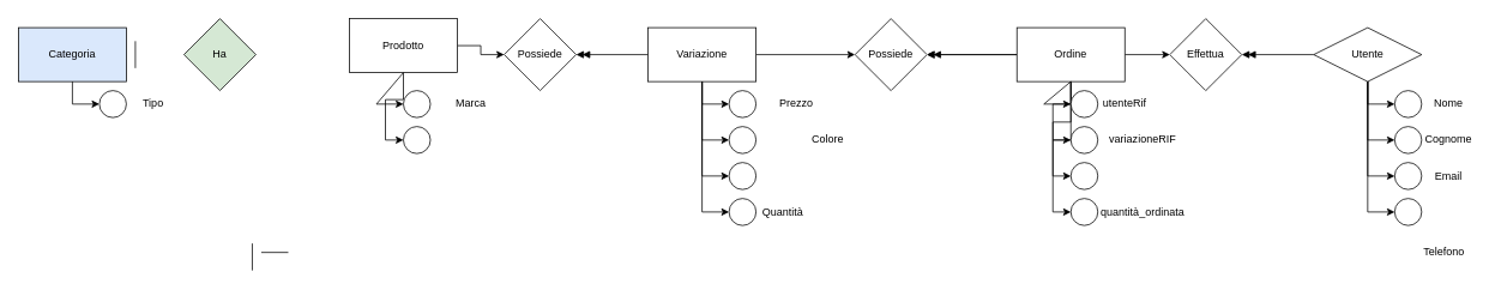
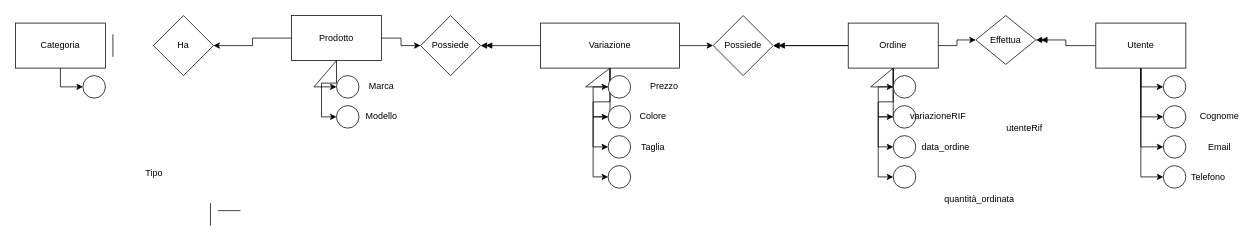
  <mxCell id="0" />
  <mxCell id="1" parent="0" />
  <mxCell id="2" style="edgeStyle=orthogonalEdgeStyle;rounded=0;orthogonalLoop=1;jettySize=auto;html=1;exitX=0.5;exitY=1;exitDx=0;exitDy=0;entryX=0;entryY=0.5;entryDx=0;entryDy=0;" parent="1" source="5" target="7" edge="1"><mxGeometry relative="1" as="geometry" /></mxCell>
+ <mxCell id="3" style="edgeStyle=orthogonalEdgeStyle;rounded=0;orthogonalLoop=1;jettySize=auto;html=1;exitX=0;exitY=0.5;exitDx=0;exitDy=0;entryX=1;entryY=0.5;entryDx=0;entryDy=0;" parent="1" source="5" target="45" edge="1"><mxGeometry relative="1" as="geometry" /></mxCell>
  <mxCell id="4" style="edgeStyle=orthogonalEdgeStyle;rounded=0;orthogonalLoop=1;jettySize=auto;html=1;exitX=1;exitY=0.5;exitDx=0;exitDy=0;entryX=0;entryY=0.5;entryDx=0;entryDy=0;" parent="1" source="5" target="66" edge="1"><mxGeometry relative="1" as="geometry" /></mxCell>
  <mxCell id="5" value="Prodotto" style="rounded=0;whiteSpace=wrap;html=1;" parent="1" vertex="1"><mxGeometry x="388" y="20" width="120" height="60" as="geometry" /></mxCell>
  <mxCell id="6" value="" style="ellipse;whiteSpace=wrap;html=1;aspect=fixed;" parent="1" vertex="1"><mxGeometry x="448" y="100" width="30" height="30" as="geometry" /></mxCell>
  <mxCell id="7" value="" style="ellipse;whiteSpace=wrap;html=1;aspect=fixed;" parent="1" vertex="1"><mxGeometry x="448" y="140" width="30" height="30" as="geometry" /></mxCell>
  <mxCell id="8" value="" style="endArrow=classic;html=1;rounded=0;exitX=0.5;exitY=1;exitDx=0;exitDy=0;entryX=0;entryY=0.5;entryDx=0;entryDy=0;" parent="1" source="5" target="6" edge="1"><mxGeometry width="50" height="50" relative="1" as="geometry"><mxPoint x="394" y="240" as="sourcePoint" /><mxPoint x="444" y="190" as="targetPoint" /><Array as="points"><mxPoint x="418" y="115" /></Array></mxGeometry></mxCell>
- <mxCell id="9" value="Marca" style="text;html=1;align=center;verticalAlign=middle;whiteSpace=wrap;rounded=0;" parent="1" vertex="1"><mxGeometry x="493" y="100" width="60" height="30" as="geometry" /></mxCell>
+ <mxCell id="9" value="Marca" style="text;html=1;align=center;verticalAlign=middle;whiteSpace=wrap;rounded=0;" parent="1" vertex="1"><mxGeometry x="478" y="100" width="60" height="30" as="geometry" /></mxCell>
+ <mxCell id="10" value="Modello" style="text;html=1;align=center;verticalAlign=middle;whiteSpace=wrap;rounded=0;" parent="1" vertex="1"><mxGeometry x="478" y="140" width="60" height="30" as="geometry" /></mxCell>
  <mxCell id="11" style="edgeStyle=orthogonalEdgeStyle;rounded=0;orthogonalLoop=1;jettySize=auto;html=1;exitX=0.5;exitY=1;exitDx=0;exitDy=0;entryX=0;entryY=0.5;entryDx=0;entryDy=0;" parent="1" source="17" target="19" edge="1"><mxGeometry relative="1" as="geometry" /></mxCell>
  <mxCell id="12" style="edgeStyle=orthogonalEdgeStyle;rounded=0;orthogonalLoop=1;jettySize=auto;html=1;exitX=0.5;exitY=1;exitDx=0;exitDy=0;entryX=0;entryY=0.5;entryDx=0;entryDy=0;" parent="1" source="17" target="20" edge="1"><mxGeometry relative="1" as="geometry" /></mxCell>
  <mxCell id="13" style="edgeStyle=orthogonalEdgeStyle;rounded=0;orthogonalLoop=1;jettySize=auto;html=1;entryX=0;entryY=0.5;entryDx=0;entryDy=0;" parent="1" source="17" target="21" edge="1"><mxGeometry relative="1" as="geometry" /></mxCell>
  <mxCell id="14" style="edgeStyle=orthogonalEdgeStyle;rounded=0;orthogonalLoop=1;jettySize=auto;html=1;exitX=0;exitY=0.5;exitDx=0;exitDy=0;entryX=1;entryY=0.5;entryDx=0;entryDy=0;" parent="1" source="17" target="49" edge="1"><mxGeometry relative="1" as="geometry" /></mxCell>
  <mxCell id="15" value="" style="edgeStyle=orthogonalEdgeStyle;rounded=0;orthogonalLoop=1;jettySize=auto;html=1;endArrow=doubleBlock;endFill=1;" parent="1" source="17" target="49" edge="1"><mxGeometry relative="1" as="geometry" /></mxCell>
  <mxCell id="16" style="edgeStyle=orthogonalEdgeStyle;rounded=0;orthogonalLoop=1;jettySize=auto;html=1;exitX=1;exitY=0.5;exitDx=0;exitDy=0;entryX=0;entryY=0.5;entryDx=0;entryDy=0;" parent="1" source="17" target="50" edge="1"><mxGeometry relative="1" as="geometry" /></mxCell>
  <mxCell id="17" value="Ordine" style="rounded=0;whiteSpace=wrap;html=1;" parent="1" vertex="1"><mxGeometry x="1130" y="30" width="120" height="60" as="geometry" /></mxCell>
  <mxCell id="18" value="" style="ellipse;whiteSpace=wrap;html=1;aspect=fixed;" parent="1" vertex="1"><mxGeometry x="1190" y="100" width="30" height="30" as="geometry" /></mxCell>
  <mxCell id="19" value="" style="ellipse;whiteSpace=wrap;html=1;aspect=fixed;" parent="1" vertex="1"><mxGeometry x="1190" y="140" width="30" height="30" as="geometry" /></mxCell>
  <mxCell id="20" value="" style="ellipse;whiteSpace=wrap;html=1;aspect=fixed;" parent="1" vertex="1"><mxGeometry x="1190" y="180" width="30" height="30" as="geometry" /></mxCell>
  <mxCell id="21" value="" style="ellipse;whiteSpace=wrap;html=1;aspect=fixed;" parent="1" vertex="1"><mxGeometry x="1190" y="220" width="30" height="30" as="geometry" /></mxCell>
  <mxCell id="22" value="" style="endArrow=classic;html=1;rounded=0;exitX=0.5;exitY=1;exitDx=0;exitDy=0;entryX=0;entryY=0.5;entryDx=0;entryDy=0;" parent="1" source="17" target="18" edge="1"><mxGeometry width="50" height="50" relative="1" as="geometry"><mxPoint x="1136" y="240" as="sourcePoint" /><mxPoint x="1186" y="190" as="targetPoint" /><Array as="points"><mxPoint x="1160" y="115" /></Array></mxGeometry></mxCell>
- <mxCell id="23" value="utenteRif" style="text;html=1;align=center;verticalAlign=middle;whiteSpace=wrap;rounded=0;" parent="1" vertex="1"><mxGeometry x="1220" y="100" width="60" height="30" as="geometry" /></mxCell>
- <mxCell id="24" value="variazioneRIF" style="text;html=1;align=center;verticalAlign=middle;whiteSpace=wrap;rounded=0;" parent="1" vertex="1"><mxGeometry x="1240" y="140" width="60" height="30" as="geometry" /></mxCell>
- <mxCell id="26" value="quantità_ordinata" style="text;html=1;align=center;verticalAlign=middle;whiteSpace=wrap;rounded=0;" parent="1" vertex="1"><mxGeometry x="1240" y="220" width="60" height="30" as="geometry" /></mxCell>
+ <mxCell id="23" value="utenteRif" style="text;html=1;align=center;verticalAlign=middle;whiteSpace=wrap;rounded=0;" parent="1" vertex="1"><mxGeometry x="1335" y="155" width="60" height="30" as="geometry" /></mxCell>
+ <mxCell id="24" value="variazioneRIF" style="text;html=1;align=center;verticalAlign=middle;whiteSpace=wrap;rounded=0;" parent="1" vertex="1"><mxGeometry x="1220" y="140" width="60" height="30" as="geometry" /></mxCell>
+ <mxCell id="25" value="data_ordine" style="text;html=1;align=center;verticalAlign=middle;whiteSpace=wrap;rounded=0;" parent="1" vertex="1"><mxGeometry x="1230" y="180" width="60" height="30" as="geometry" /></mxCell>
+ <mxCell id="26" value="quantità_ordinata" style="text;html=1;align=center;verticalAlign=middle;whiteSpace=wrap;rounded=0;" parent="1" vertex="1"><mxGeometry x="1275" y="250" width="60" height="30" as="geometry" /></mxCell>
  <mxCell id="27" style="edgeStyle=orthogonalEdgeStyle;rounded=0;orthogonalLoop=1;jettySize=auto;html=1;exitX=0.5;exitY=1;exitDx=0;exitDy=0;entryX=0;entryY=0.5;entryDx=0;entryDy=0;" parent="1" source="31" target="33" edge="1"><mxGeometry relative="1" as="geometry" /></mxCell>
  <mxCell id="28" style="edgeStyle=orthogonalEdgeStyle;rounded=0;orthogonalLoop=1;jettySize=auto;html=1;exitX=0.5;exitY=1;exitDx=0;exitDy=0;entryX=0;entryY=0.5;entryDx=0;entryDy=0;" parent="1" source="31" target="34" edge="1"><mxGeometry relative="1" as="geometry" /></mxCell>
  <mxCell id="29" style="edgeStyle=orthogonalEdgeStyle;rounded=0;orthogonalLoop=1;jettySize=auto;html=1;entryX=0;entryY=0.5;entryDx=0;entryDy=0;" parent="1" source="31" target="35" edge="1"><mxGeometry relative="1" as="geometry" /></mxCell>
  <mxCell id="30" style="edgeStyle=orthogonalEdgeStyle;rounded=0;orthogonalLoop=1;jettySize=auto;html=1;exitX=0;exitY=0.5;exitDx=0;exitDy=0;entryX=1;entryY=0.5;entryDx=0;entryDy=0;endArrow=doubleBlock;endFill=1;" parent="1" source="31" target="50" edge="1"><mxGeometry relative="1" as="geometry" /></mxCell>
- <mxCell id="31" value="Utente" style="rhombus;whiteSpace=wrap;html=1;" parent="1" vertex="1"><mxGeometry x="1460" y="30" width="120" height="60" as="geometry" /></mxCell>
+ <mxCell id="31" value="Utente" style="rounded=0;whiteSpace=wrap;html=1;" parent="1" vertex="1"><mxGeometry x="1460" y="30" width="120" height="60" as="geometry" /></mxCell>
  <mxCell id="32" value="" style="ellipse;whiteSpace=wrap;html=1;aspect=fixed;" parent="1" vertex="1"><mxGeometry x="1550" y="100" width="30" height="30" as="geometry" /></mxCell>
  <mxCell id="33" value="" style="ellipse;whiteSpace=wrap;html=1;aspect=fixed;" parent="1" vertex="1"><mxGeometry x="1550" y="140" width="30" height="30" as="geometry" /></mxCell>
  <mxCell id="34" value="" style="ellipse;whiteSpace=wrap;html=1;aspect=fixed;" parent="1" vertex="1"><mxGeometry x="1550" y="180" width="30" height="30" as="geometry" /></mxCell>
  <mxCell id="35" value="" style="ellipse;whiteSpace=wrap;html=1;aspect=fixed;" parent="1" vertex="1"><mxGeometry x="1550" y="220" width="30" height="30" as="geometry" /></mxCell>
  <mxCell id="36" value="" style="endArrow=classic;html=1;rounded=0;exitX=0.5;exitY=1;exitDx=0;exitDy=0;entryX=0;entryY=0.5;entryDx=0;entryDy=0;" parent="1" source="31" target="32" edge="1"><mxGeometry width="50" height="50" relative="1" as="geometry"><mxPoint x="1496" y="240" as="sourcePoint" /><mxPoint x="1546" y="190" as="targetPoint" /><Array as="points"><mxPoint x="1520" y="115" /></Array></mxGeometry></mxCell>
- <mxCell id="37" value="Nome" style="text;html=1;align=center;verticalAlign=middle;whiteSpace=wrap;rounded=0;" parent="1" vertex="1"><mxGeometry x="1580" y="100" width="60" height="30" as="geometry" /></mxCell>
- <mxCell id="38" value="Cognome" style="text;html=1;align=center;verticalAlign=middle;whiteSpace=wrap;rounded=0;" parent="1" vertex="1"><mxGeometry x="1580" y="140" width="60" height="30" as="geometry" /></mxCell>
- <mxCell id="39" value="Email" style="text;html=1;align=center;verticalAlign=middle;whiteSpace=wrap;rounded=0;" parent="1" vertex="1"><mxGeometry x="1580" y="180" width="60" height="30" as="geometry" /></mxCell>
- <mxCell id="40" value="Telefono" style="text;html=1;align=center;verticalAlign=middle;whiteSpace=wrap;rounded=0;" parent="1" vertex="1"><mxGeometry x="1575" y="265" width="60" height="30" as="geometry" /></mxCell>
- <mxCell id="41" value="Categoria" style="rounded=0;whiteSpace=wrap;html=1;fillColor=#dae8fc;" parent="1" vertex="1"><mxGeometry x="20" y="30" width="120" height="60" as="geometry" /></mxCell>
+ <mxCell id="38" value="Cognome" style="text;html=1;align=center;verticalAlign=middle;whiteSpace=wrap;rounded=0;" parent="1" vertex="1"><mxGeometry x="1595" y="140" width="60" height="30" as="geometry" /></mxCell>
+ <mxCell id="39" value="Email" style="text;html=1;align=center;verticalAlign=middle;whiteSpace=wrap;rounded=0;" parent="1" vertex="1"><mxGeometry x="1595" y="180" width="60" height="30" as="geometry" /></mxCell>
+ <mxCell id="40" value="Telefono" style="text;html=1;align=center;verticalAlign=middle;whiteSpace=wrap;rounded=0;" parent="1" vertex="1"><mxGeometry x="1580" y="220" width="60" height="30" as="geometry" /></mxCell>
+ <mxCell id="41" value="Categoria" style="rounded=0;whiteSpace=wrap;html=1;" parent="1" vertex="1"><mxGeometry x="20" y="30" width="120" height="60" as="geometry" /></mxCell>
  <mxCell id="42" value="" style="ellipse;whiteSpace=wrap;html=1;aspect=fixed;" parent="1" vertex="1"><mxGeometry x="110" y="100" width="30" height="30" as="geometry" /></mxCell>
  <mxCell id="43" value="" style="endArrow=classic;html=1;rounded=0;exitX=0.5;exitY=1;exitDx=0;exitDy=0;entryX=0;entryY=0.5;entryDx=0;entryDy=0;" parent="1" source="41" target="42" edge="1"><mxGeometry width="50" height="50" relative="1" as="geometry"><mxPoint x="56" y="240" as="sourcePoint" /><mxPoint x="106" y="190" as="targetPoint" /><Array as="points"><mxPoint x="80" y="115" /></Array></mxGeometry></mxCell>
- <mxCell id="44" value="Tipo" style="text;html=1;align=center;verticalAlign=middle;whiteSpace=wrap;rounded=0;" parent="1" vertex="1"><mxGeometry x="140" y="100" width="60" height="30" as="geometry" /></mxCell>
- <mxCell id="45" value="Ha" style="rhombus;whiteSpace=wrap;html=1;fillColor=#d5e8d4;" parent="1" vertex="1"><mxGeometry x="204" y="20" width="80" height="80" as="geometry" /></mxCell>
+ <mxCell id="44" value="Tipo" style="text;html=1;align=center;verticalAlign=middle;whiteSpace=wrap;rounded=0;" parent="1" vertex="1"><mxGeometry x="175" y="215" width="60" height="30" as="geometry" /></mxCell>
+ <mxCell id="45" value="Ha" style="rhombus;whiteSpace=wrap;html=1;" parent="1" vertex="1"><mxGeometry x="204" y="20" width="80" height="80" as="geometry" /></mxCell>
  <mxCell id="46" value="" style="endArrow=none;html=1;rounded=0;" parent="1" edge="1"><mxGeometry width="50" height="50" relative="1" as="geometry"><mxPoint x="280" y="300" as="sourcePoint" /><mxPoint x="280" y="270" as="targetPoint" /></mxGeometry></mxCell>
  <mxCell id="47" value="" style="endArrow=none;html=1;rounded=0;" parent="1" edge="1"><mxGeometry width="50" height="50" relative="1" as="geometry"><mxPoint x="320" y="280" as="sourcePoint" /><mxPoint x="290" y="280" as="targetPoint" /></mxGeometry></mxCell>
  <mxCell id="48" value="" style="endArrow=none;html=1;rounded=0;" parent="1" edge="1"><mxGeometry width="50" height="50" relative="1" as="geometry"><mxPoint x="150" y="75" as="sourcePoint" /><mxPoint x="150" y="45" as="targetPoint" /></mxGeometry></mxCell>
  <mxCell id="49" value="Possiede" style="rhombus;whiteSpace=wrap;html=1;" parent="1" vertex="1"><mxGeometry x="950" y="20" width="80" height="80" as="geometry" /></mxCell>
- <mxCell id="50" value="Effettua" style="rhombus;whiteSpace=wrap;html=1;" parent="1" vertex="1"><mxGeometry x="1300" y="20" width="80" height="80" as="geometry" /></mxCell>
+ <mxCell id="50" value="Effettua" style="rhombus;whiteSpace=wrap;html=1;" parent="1" vertex="1"><mxGeometry x="1300" y="20" width="80" height="65" as="geometry" /></mxCell>
  <mxCell id="51" style="edgeStyle=orthogonalEdgeStyle;rounded=0;orthogonalLoop=1;jettySize=auto;html=1;exitX=0.5;exitY=1;exitDx=0;exitDy=0;entryX=0;entryY=0.5;entryDx=0;entryDy=0;" parent="1" source="56" target="58" edge="1"><mxGeometry relative="1" as="geometry" /></mxCell>
  <mxCell id="52" style="edgeStyle=orthogonalEdgeStyle;rounded=0;orthogonalLoop=1;jettySize=auto;html=1;exitX=0.5;exitY=1;exitDx=0;exitDy=0;entryX=0;entryY=0.5;entryDx=0;entryDy=0;" parent="1" source="56" target="59" edge="1"><mxGeometry relative="1" as="geometry" /></mxCell>
  <mxCell id="53" style="edgeStyle=orthogonalEdgeStyle;rounded=0;orthogonalLoop=1;jettySize=auto;html=1;entryX=0;entryY=0.5;entryDx=0;entryDy=0;" parent="1" source="56" target="60" edge="1"><mxGeometry relative="1" as="geometry" /></mxCell>
  <mxCell id="54" style="edgeStyle=orthogonalEdgeStyle;rounded=0;orthogonalLoop=1;jettySize=auto;html=1;exitX=0;exitY=0.5;exitDx=0;exitDy=0;entryX=1;entryY=0.5;entryDx=0;entryDy=0;endArrow=doubleBlock;endFill=1;" parent="1" source="56" target="66" edge="1"><mxGeometry relative="1" as="geometry" /></mxCell>
  <mxCell id="55" style="edgeStyle=orthogonalEdgeStyle;rounded=0;orthogonalLoop=1;jettySize=auto;html=1;exitX=1;exitY=0.5;exitDx=0;exitDy=0;entryX=0;entryY=0.5;entryDx=0;entryDy=0;" parent="1" source="56" target="49" edge="1"><mxGeometry relative="1" as="geometry" /></mxCell>
- <mxCell id="56" value="Variazione" style="rounded=0;whiteSpace=wrap;html=1;" parent="1" vertex="1"><mxGeometry x="720" y="30" width="120" height="60" as="geometry" /></mxCell>
+ <mxCell id="56" value="Variazione" style="rounded=0;whiteSpace=wrap;html=1;" parent="1" vertex="1"><mxGeometry x="720" y="30" width="185" height="60" as="geometry" /></mxCell>
  <mxCell id="57" value="" style="ellipse;whiteSpace=wrap;html=1;aspect=fixed;" parent="1" vertex="1"><mxGeometry x="810" y="100" width="30" height="30" as="geometry" /></mxCell>
  <mxCell id="58" value="" style="ellipse;whiteSpace=wrap;html=1;aspect=fixed;" parent="1" vertex="1"><mxGeometry x="810" y="140" width="30" height="30" as="geometry" /></mxCell>
  <mxCell id="59" value="" style="ellipse;whiteSpace=wrap;html=1;aspect=fixed;" parent="1" vertex="1"><mxGeometry x="810" y="180" width="30" height="30" as="geometry" /></mxCell>
  <mxCell id="60" value="" style="ellipse;whiteSpace=wrap;html=1;aspect=fixed;" parent="1" vertex="1"><mxGeometry x="810" y="220" width="30" height="30" as="geometry" /></mxCell>
  <mxCell id="61" value="" style="endArrow=classic;html=1;rounded=0;exitX=0.5;exitY=1;exitDx=0;exitDy=0;entryX=0;entryY=0.5;entryDx=0;entryDy=0;" parent="1" source="56" target="57" edge="1"><mxGeometry width="50" height="50" relative="1" as="geometry"><mxPoint x="756" y="240" as="sourcePoint" /><mxPoint x="806" y="190" as="targetPoint" /><Array as="points"><mxPoint x="780" y="115" /></Array></mxGeometry></mxCell>
  <mxCell id="62" value="Prezzo" style="text;html=1;align=center;verticalAlign=middle;whiteSpace=wrap;rounded=0;" parent="1" vertex="1"><mxGeometry x="855" y="100" width="60" height="30" as="geometry" /></mxCell>
- <mxCell id="63" value="Colore" style="text;html=1;align=center;verticalAlign=middle;whiteSpace=wrap;rounded=0;" parent="1" vertex="1"><mxGeometry x="890" y="140" width="60" height="30" as="geometry" /></mxCell>
- <mxCell id="65" value="Quantità" style="text;html=1;align=center;verticalAlign=middle;whiteSpace=wrap;rounded=0;" parent="1" vertex="1"><mxGeometry x="840" y="220" width="60" height="30" as="geometry" /></mxCell>
+ <mxCell id="63" value="Colore" style="text;html=1;align=center;verticalAlign=middle;whiteSpace=wrap;rounded=0;" parent="1" vertex="1"><mxGeometry x="840" y="140" width="60" height="30" as="geometry" /></mxCell>
+ <mxCell id="64" value="Taglia" style="text;html=1;align=center;verticalAlign=middle;whiteSpace=wrap;rounded=0;" parent="1" vertex="1"><mxGeometry x="840" y="180" width="60" height="30" as="geometry" /></mxCell>
  <mxCell id="66" value="Possiede" style="rhombus;whiteSpace=wrap;html=1;" parent="1" vertex="1"><mxGeometry x="560" y="20" width="80" height="80" as="geometry" /></mxCell>
